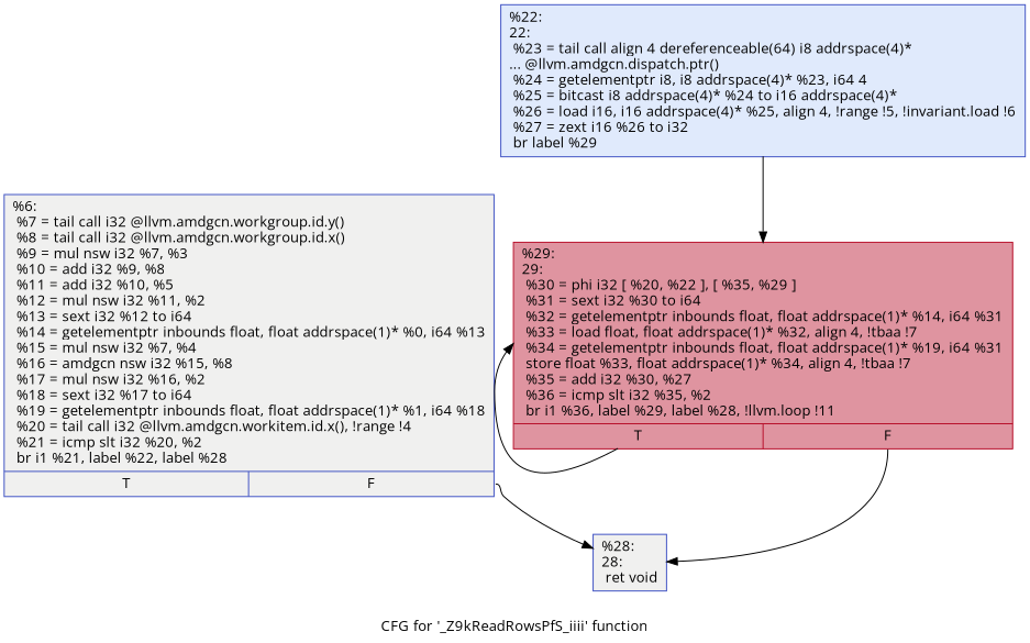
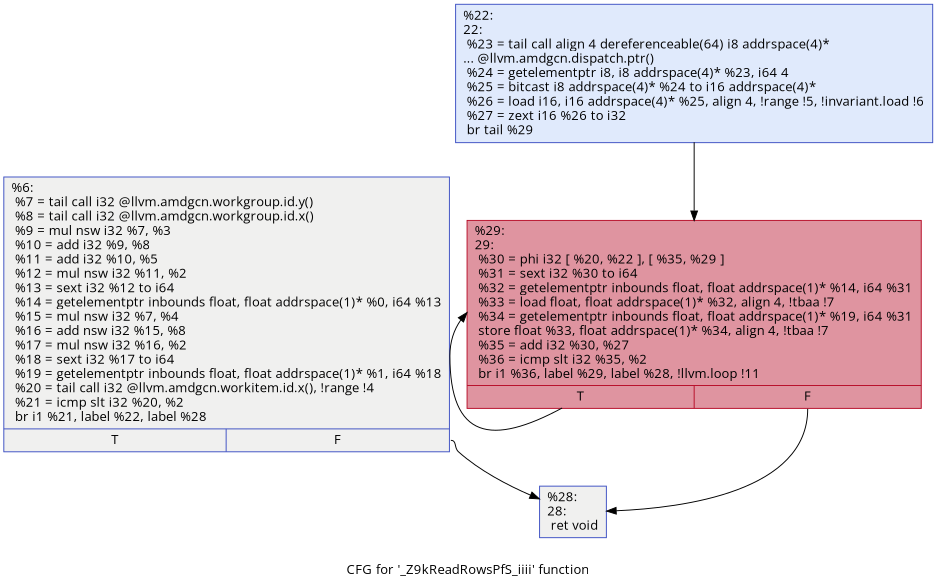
  digraph {
    fontname="Open Sans"
    label="CFG for '_Z9kReadRowsPfS_iiii' function"
    node [color="#3d50c3ff" fillcolor="#dedcdb70" fontname="Open Sans" shape=record style=filled]
    edge [fontname="Open Sans" tailport=s1]
-   n1 [label="{%6:\l  %7 = tail call i32 @llvm.amdgcn.workgroup.id.y()\l  %8 = tail call i32 @llvm.amdgcn.workgroup.id.x()\l  %9 = mul nsw i32 %7, %3\l  %10 = add i32 %9, %8\l  %11 = add i32 %10, %5\l  %12 = mul nsw i32 %11, %2\l  %13 = sext i32 %12 to i64\l  %14 = getelementptr inbounds float, float addrspace(1)* %0, i64 %13\l  %15 = mul nsw i32 %7, %4\l  %16 = amdgcn nsw i32 %15, %8\l  %17 = mul nsw i32 %16, %2\l  %18 = sext i32 %17 to i64\l  %19 = getelementptr inbounds float, float addrspace(1)* %1, i64 %18\l  %20 = tail call i32 @llvm.amdgcn.workitem.id.x(), !range !4\l  %21 = icmp slt i32 %20, %2\l  br i1 %21, label %22, label %28\l|{<s0>T|<s1>F}}"]
+   n1 [label="{%6:\l  %7 = tail call i32 @llvm.amdgcn.workgroup.id.y()\l  %8 = tail call i32 @llvm.amdgcn.workgroup.id.x()\l  %9 = mul nsw i32 %7, %3\l  %10 = add i32 %9, %8\l  %11 = add i32 %10, %5\l  %12 = mul nsw i32 %11, %2\l  %13 = sext i32 %12 to i64\l  %14 = getelementptr inbounds float, float addrspace(1)* %0, i64 %13\l  %15 = mul nsw i32 %7, %4\l  %16 = add nsw i32 %15, %8\l  %17 = mul nsw i32 %16, %2\l  %18 = sext i32 %17 to i64\l  %19 = getelementptr inbounds float, float addrspace(1)* %1, i64 %18\l  %20 = tail call i32 @llvm.amdgcn.workitem.id.x(), !range !4\l  %21 = icmp slt i32 %20, %2\l  br i1 %21, label %22, label %28\l|{<s0>T|<s1>F}}"]
    n2 [label="{%28:\l28:                                               \l  ret void\l}"]
-   n3 [fillcolor="#b9d0f970" label="{%22:\l22:                                               \l  %23 = tail call align 4 dereferenceable(64) i8 addrspace(4)*\l... @llvm.amdgcn.dispatch.ptr()\l  %24 = getelementptr i8, i8 addrspace(4)* %23, i64 4\l  %25 = bitcast i8 addrspace(4)* %24 to i16 addrspace(4)*\l  %26 = load i16, i16 addrspace(4)* %25, align 4, !range !5, !invariant.load !6\l  %27 = zext i16 %26 to i32\l  br label %29\l}"]
+   n3 [fillcolor="#b9d0f970" label="{%22:\l22:                                               \l  %23 = tail call align 4 dereferenceable(64) i8 addrspace(4)*\l... @llvm.amdgcn.dispatch.ptr()\l  %24 = getelementptr i8, i8 addrspace(4)* %23, i64 4\l  %25 = bitcast i8 addrspace(4)* %24 to i16 addrspace(4)*\l  %26 = load i16, i16 addrspace(4)* %25, align 4, !range !5, !invariant.load !6\l  %27 = zext i16 %26 to i32\l  br tail %29\l}"]
    n4 [color="#b70d28ff" fillcolor="#b70d2870" label="{%29:\l29:                                               \l  %30 = phi i32 [ %20, %22 ], [ %35, %29 ]\l  %31 = sext i32 %30 to i64\l  %32 = getelementptr inbounds float, float addrspace(1)* %14, i64 %31\l  %33 = load float, float addrspace(1)* %32, align 4, !tbaa !7\l  %34 = getelementptr inbounds float, float addrspace(1)* %19, i64 %31\l  store float %33, float addrspace(1)* %34, align 4, !tbaa !7\l  %35 = add i32 %30, %27\l  %36 = icmp slt i32 %35, %2\l  br i1 %36, label %29, label %28, !llvm.loop !11\l|{<s0>T|<s1>F}}"]
    n1 -> n2
    n3 -> n4 [tailport=s0]
    n4 -> n2
    n4 -> n4 [tailport=s0]
  }
